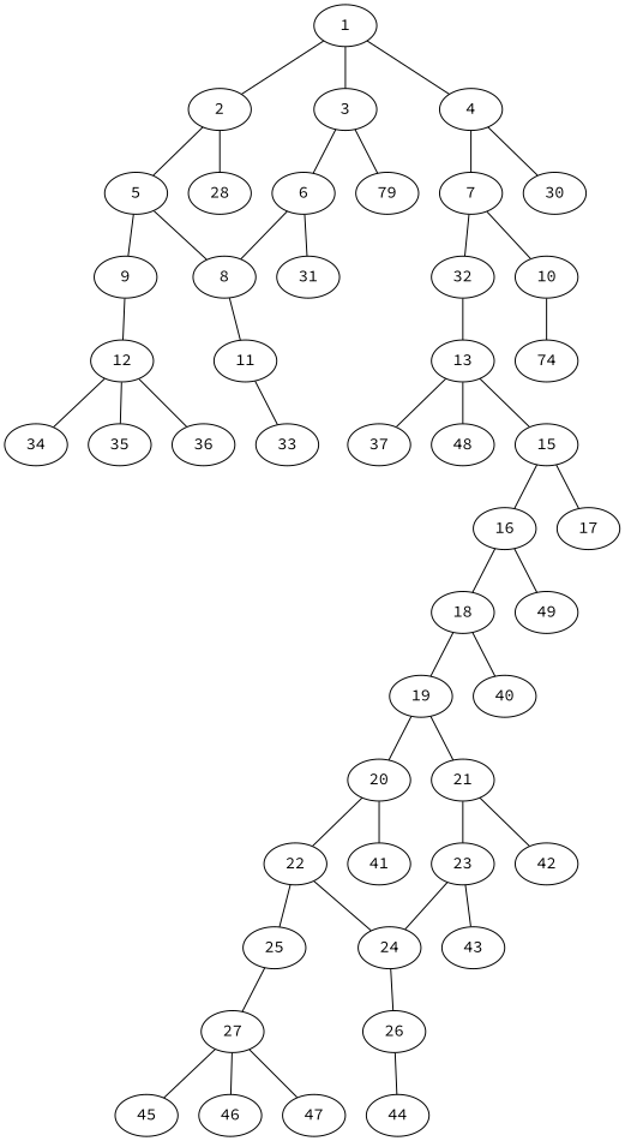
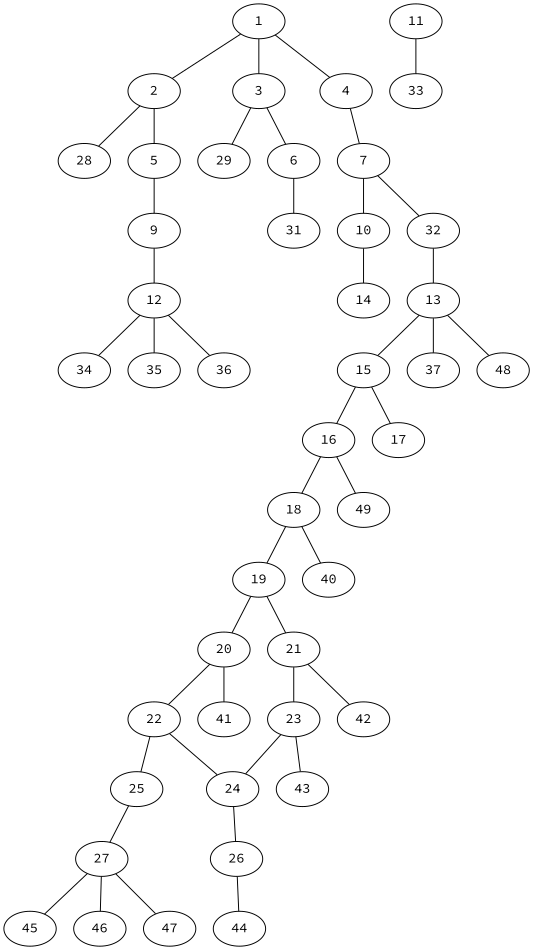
  graph {
    fontname="Source Code Pro"
    node [chem=C fontname="Source Code Pro"]
    edge [fontname="Source Code Pro" valence=1]
    1
    2
    3
    4
    5
    28 [chem=H]
    6
-   29 [chem=H label=79]
+   29 [chem=H]
    7
-   30 [chem=H]
-   8
    9 [chem=O]
    31 [chem=H]
    10
    32 [chem=H]
    11 [chem=O]
    12
-   14 [chem=O label=74]
+   14 [chem=O]
    13
    33 [chem=H]
    34 [chem=H]
    35 [chem=H]
    36 [chem=H]
    15
    37 [chem=H]
    n26 [chem=H label=48]
    16
    17 [chem=O]
    18
    n30 [chem=H label=49]
    19
    40 [chem=H]
    20
    21
    22
    41 [chem=H]
    23
    42 [chem=H]
    24
    25 [chem=O]
    43 [chem=H]
    26 [chem=O]
    27
    44 [chem=H]
    45 [chem=H]
    46 [chem=H]
    47 [chem=H]
    1 -- 2 [valence=2]
    1 -- 3
    1 -- 4
    2 -- 5
    2 -- 28
    3 -- 6 [valence=2]
    3 -- 29
    4 -- 7 [valence=2]
-   4 -- 30
-   5 -- 8 [valence=2]
    5 -- 9
-   6 -- 8
    6 -- 31
    7 -- 10
    7 -- 32
-   8 -- 11
    9 -- 12
    10 -- 14 [valence=2]
    32 -- 13
    11 -- 33
    12 -- 34
    12 -- 35
    12 -- 36
    13 -- 15
    13 -- 37
    13 -- n26
    15 -- 16
    15 -- 17 [valence=2]
    16 -- 18 [valence=2]
    16 -- n30
    18 -- 19
    18 -- 40
    19 -- 20 [valence=2]
    19 -- 21
    20 -- 22
    20 -- 41
    21 -- 23 [valence=2]
    21 -- 42
    22 -- 24 [valence=2]
    22 -- 25
    23 -- 24
    23 -- 43
    24 -- 26
    25 -- 27
    26 -- 44
    27 -- 45
    27 -- 46
    27 -- 47
  }
